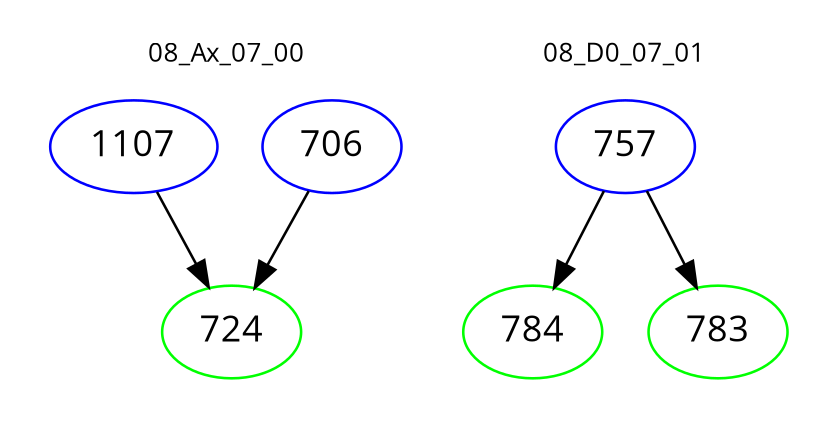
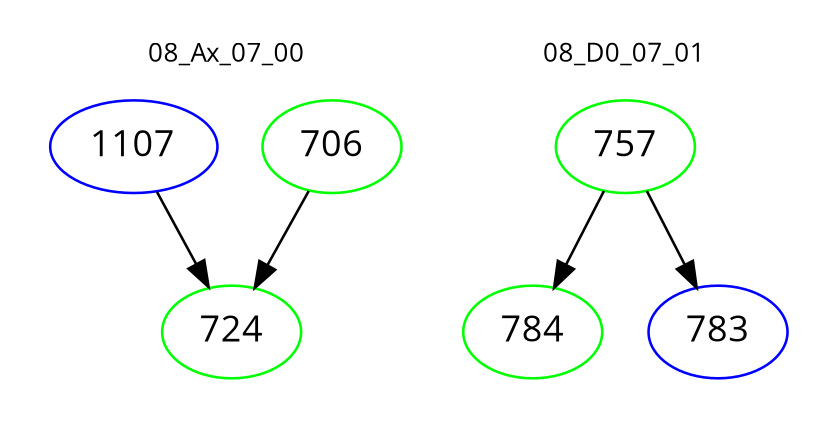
  digraph {
    fontname="Open Sans"
    node [color=green fontname="Open Sans"]
    edge [color=black fontname="Open Sans"]
-   n1 [color=blue label=706]
+   n1 [label=706]
    n2 [color=blue label=1107]
    n3 [label=724]
    n4 [label=784]
-   n5 [color=blue label=757]
-   n6 [label=783]
+   n5 [label=757]
+   n6 [color=blue label=783]
    subgraph cluster_1 {
      color=white
      fontsize=10
      label="08_Ax_07_00"
      n1
      n2
      n3
    }
    subgraph cluster_2 {
      color=white
      fontsize=10
      label="08_D0_07_01"
      n4
      n5
      n6
    }
    n1 -> n3
    n2 -> n3
    n5 -> n4
    n5 -> n6
  }
